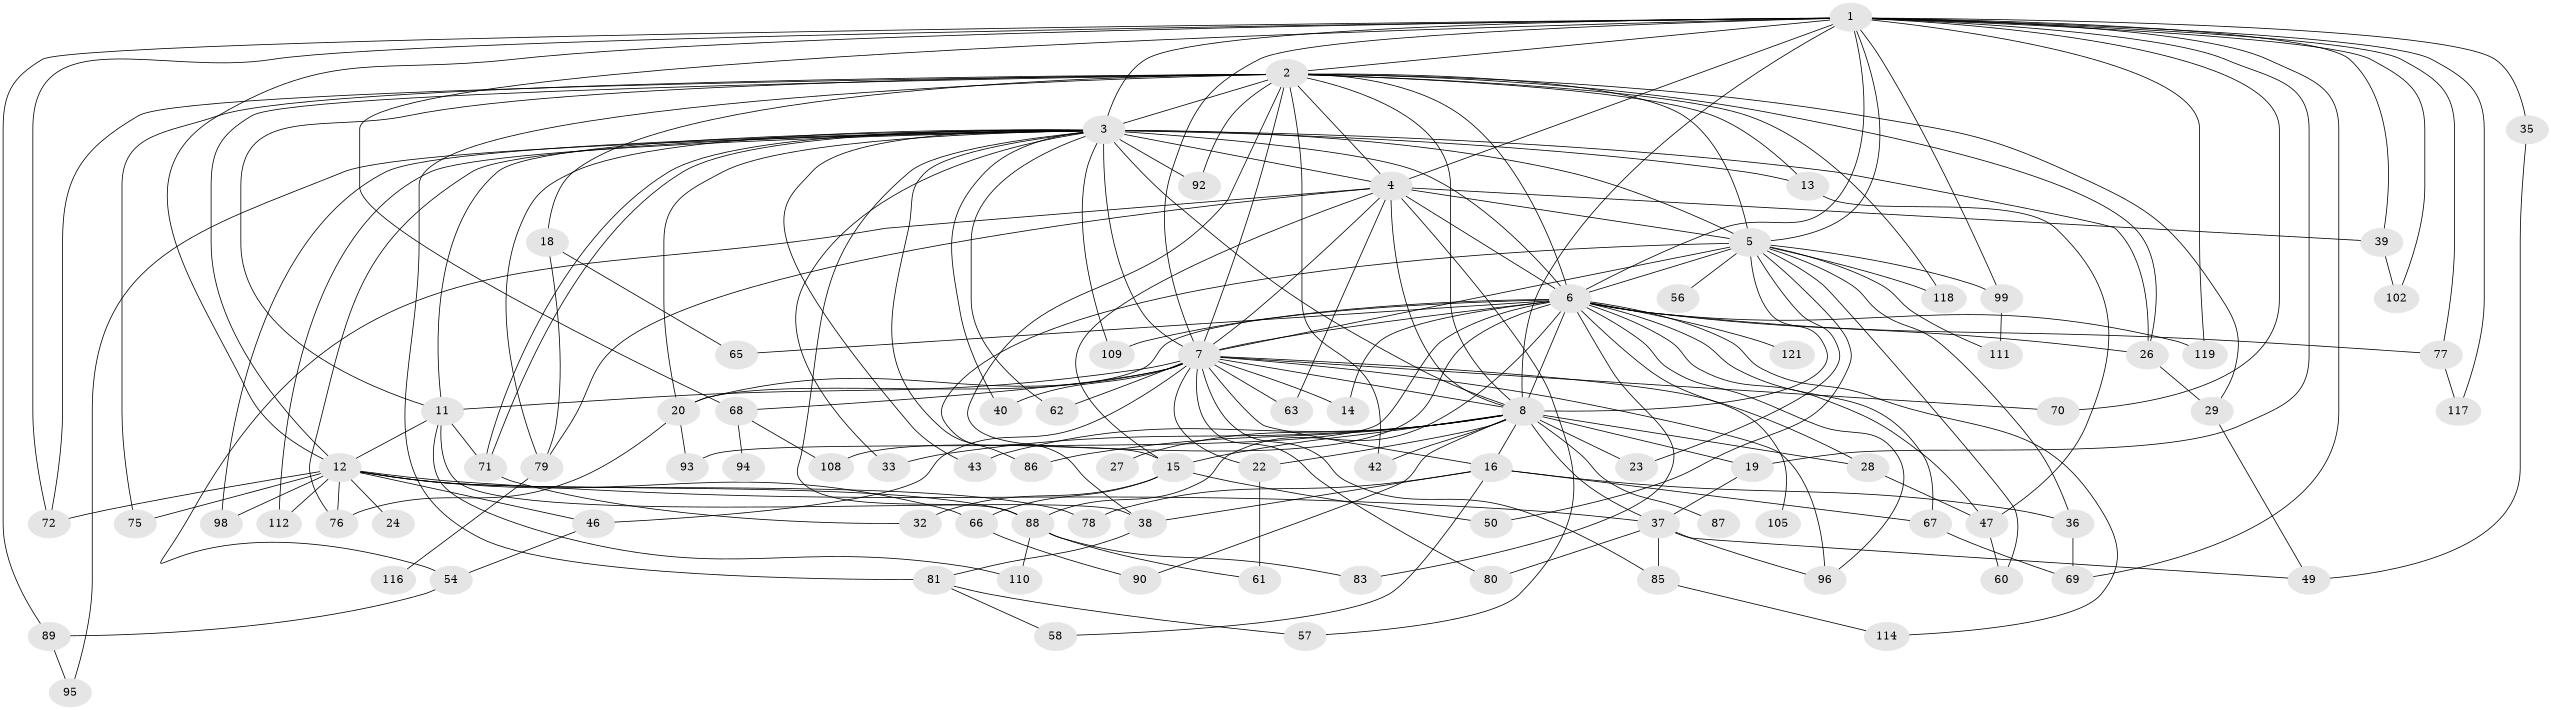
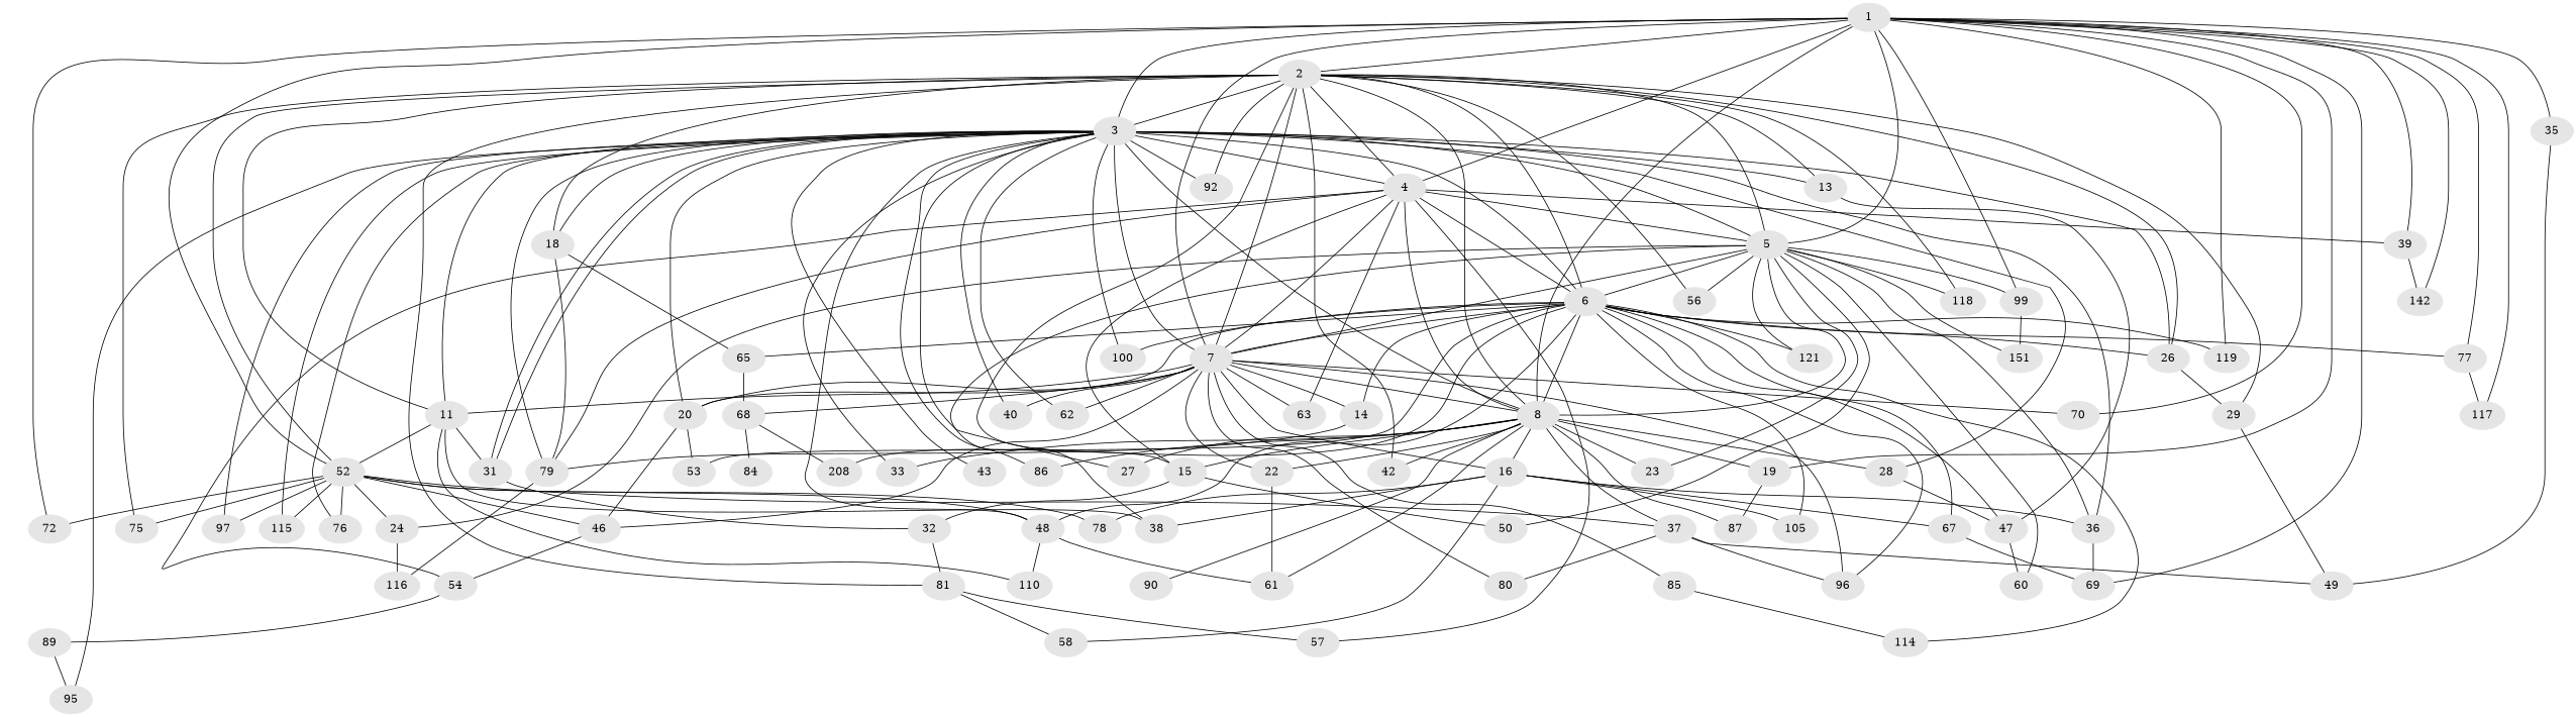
  graph {
    node [color=gray90 style=filled]
    1 [super="+107"]
    2 [super="+47"]
    3 [super="+9"]
    4 [super="+41"]
    5 [super="+17"]
    6 [super="+10"]
    7 [super="+71"]
    8 [super="+21"]
-   12 [super="+34"]
+   12 [super="+34" label=52]
    19
    35 [super="+53"]
    39
    68
    69 [super="+81"]
    70
    72
    77
    89
    99
    117
    119
-   102
+   102 [label=142]
    11 [super="+30"]
    13
    15
    18
    26 [super="+106"]
    29 [super="+113"]
    42
    n30 [label=81 super="+94"]
    56
    75
    92
    118
    20 [super="+120"]
    27
    28
-   31 [super="+104" label=71]
+   31 [super="+104"]
    33
    36 [super="+55"]
    40
    43
-   48 [super="+52" label=88]
+   48 [super="+52"]
    62
    76 [super="+100"]
    79 [super="+91"]
    86
    95
-   97 [label=98]
-   109
-   115 [label=112]
+   97
+   109 [label=100]
+   115
    54
    57
    63
    23
    24
    38 [super="+103"]
    50
    60
-   111
+   111 [label=151]
    121
    14 [super="+112"]
    n63 [label=47 super="+88"]
    65
    67
-   83
-   93
+   93 [label=53]
    96 [super="+101"]
    105
-   108
+   108 [label=208]
    114
    16 [super="+82"]
    22
    46
    80
    85
    87
    37 [super="+59"]
    90
-   66
    78
    49 [super="+122"]
-   84 [label=94]
+   84
    110
    32
    58
    61
    116
    1 -- 2
    1 -- 3 [weight=2]
    1 -- 4
    1 -- 5
-   1 -- 6 [weight=2]
    1 -- 7 [weight=2]
    1 -- 8
    1 -- 12
    1 -- 19
    1 -- 35
    1 -- 39
-   1 -- 68
+   65 -- 68
    1 -- 69
    1 -- 70
    1 -- 72
    1 -- 77
-   1 -- 89
    1 -- 99
    1 -- 117
    1 -- 119
    1 -- 102
    2 -- 3 [weight=2]
    2 -- 4
    2 -- 5
    2 -- 6 [weight=2]
    2 -- 7
    2 -- 8
    2 -- 12
    2 -- 11
    2 -- 13
    2 -- 15
    2 -- 18
    2 -- 26
    2 -- 29
    2 -- 42
    2 -- n30 [weight=2]
-   2 -- 72
+   2 -- 56
    2 -- 75
    2 -- 92
    2 -- 118
    3 -- 4 [weight=2]
    3 -- 5 [weight=2]
    3 -- 6 [weight=4]
    3 -- 7 [weight=2]
    3 -- 8 [weight=2]
    3 -- 11
    3 -- 13
+   3 -- 18
    3 -- 26 [weight=2]
    3 -- 92
    3 -- 20
-   7 -- 28
+   3 -- 27
+   3 -- 28
    3 -- 31
    3 -- 31
    3 -- 33
+   3 -- 36
    3 -- 40
    3 -- 43
    3 -- 48
    3 -- 62
    3 -- 76
    3 -- 79
    3 -- 86
    3 -- 95
    3 -- 97
    3 -- 109
    3 -- 115
    4 -- 5 [weight=2]
    4 -- 6 [weight=2]
    4 -- 7
    4 -- 8 [weight=2]
    4 -- 39
    4 -- 15
    4 -- 79
    4 -- 54
    4 -- 57
    4 -- 63
    5 -- 6 [weight=2]
    5 -- 7
    5 -- 8
    5 -- 99
    5 -- 56
    5 -- 118
    5 -- 36
    5 -- 23
+   5 -- 24
    5 -- 38
    5 -- 50
    5 -- 60
    5 -- 111
+   5 -- 121
    6 -- 7 [weight=3]
    6 -- 8 [weight=2]
    6 -- 77
    6 -- 119
    6 -- 26
    6 -- 20
    6 -- 48
    6 -- 109
    6 -- 121
    6 -- 14
    6 -- n63
    6 -- 65
    6 -- 67
-   6 -- 83
    6 -- 93
    6 -- 96
    6 -- 105
    6 -- 108
    6 -- 114
    7 -- 8
    7 -- 68
    7 -- 70
    7 -- 11
    7 -- 20
    7 -- 40
    7 -- 62
    7 -- 63
    7 -- 14
    7 -- 96
    7 -- 16
    7 -- 22
    7 -- 46
    7 -- 80
    7 -- 85
    8 -- 19
    8 -- 15
    8 -- 42
    8 -- 27
    8 -- 28
    8 -- 33
-   8 -- 43
+   8 -- 61
    8 -- 86
    8 -- 23
    8 -- 16
    8 -- 22
    8 -- 87
    8 -- 37
    8 -- 90
    12 -- 72
    12 -- 75
    12 -- 48
    12 -- 76
    12 -- 97
    12 -- 115
    12 -- 24
    12 -- 46
    12 -- 37
-   12 -- 66
    12 -- 78
-   19 -- 37
+   19 -- 87
    35 -- 49
    39 -- 102
    68 -- 108
    68 -- 84
    77 -- 117
    89 -- 95
    99 -- 111
    11 -- 12
    11 -- 31
    11 -- 38
    11 -- 110
    13 -- n63
    15 -- 50
-   15 -- 66
    15 -- 32
    18 -- 79
    18 -- 65
    26 -- 29 [weight=2]
    29 -- 49
    n30 -- 57
    n30 -- 58
-   20 -- 76
+   20 -- 46
    20 -- 93
    28 -- n63
    31 -- 32
    36 -- 69
-   48 -- 83
    48 -- 110
    48 -- 61
    79 -- 116
    54 -- 89
-   38 -- n30
+   24 -- 116
+   32 -- n30
+   14 -- 79
    n63 -- 60
    67 -- 69
    16 -- 36
    16 -- 38
    16 -- 67
+   16 -- 105
    16 -- 78
    16 -- 58
    22 -- 61
    46 -- 54
    85 -- 114
    37 -- 96
    37 -- 80
-   37 -- 85
    37 -- 49
-   66 -- 90
  }
